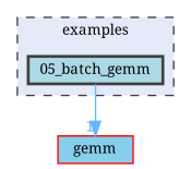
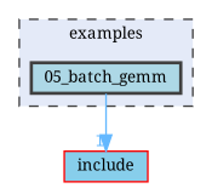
  digraph {
    compound=true
    fontname="Noto Serif"
    node [fontname="Noto Serif" fontsize=10 shape=box]
    n1 [color=grey25 fillcolor=lightblue height=0.2 label="05_batch_gemm" style="filled,bold" width=0.4]
-   n2 [color=red fillcolor=skyblue height=0.2 label=gemm style=filled width=0.4]
+   n2 [color=red fillcolor=skyblue height=0.2 label=include style=filled width=0.4]
    subgraph cluster_1 {
      bgcolor="#e4eaf8"
      fontsize=10
      label=examples
      pencolor=grey25
      style="filled,dashed"
      n1
    }
    n1 -> n2 [color=steelblue1 fontcolor=steelblue1 fontname="Noto Serif" fontsize=10 headlabel=1 labeldistance=1.5 labelfontname=Helvetica labelfontsize=10]
  }
